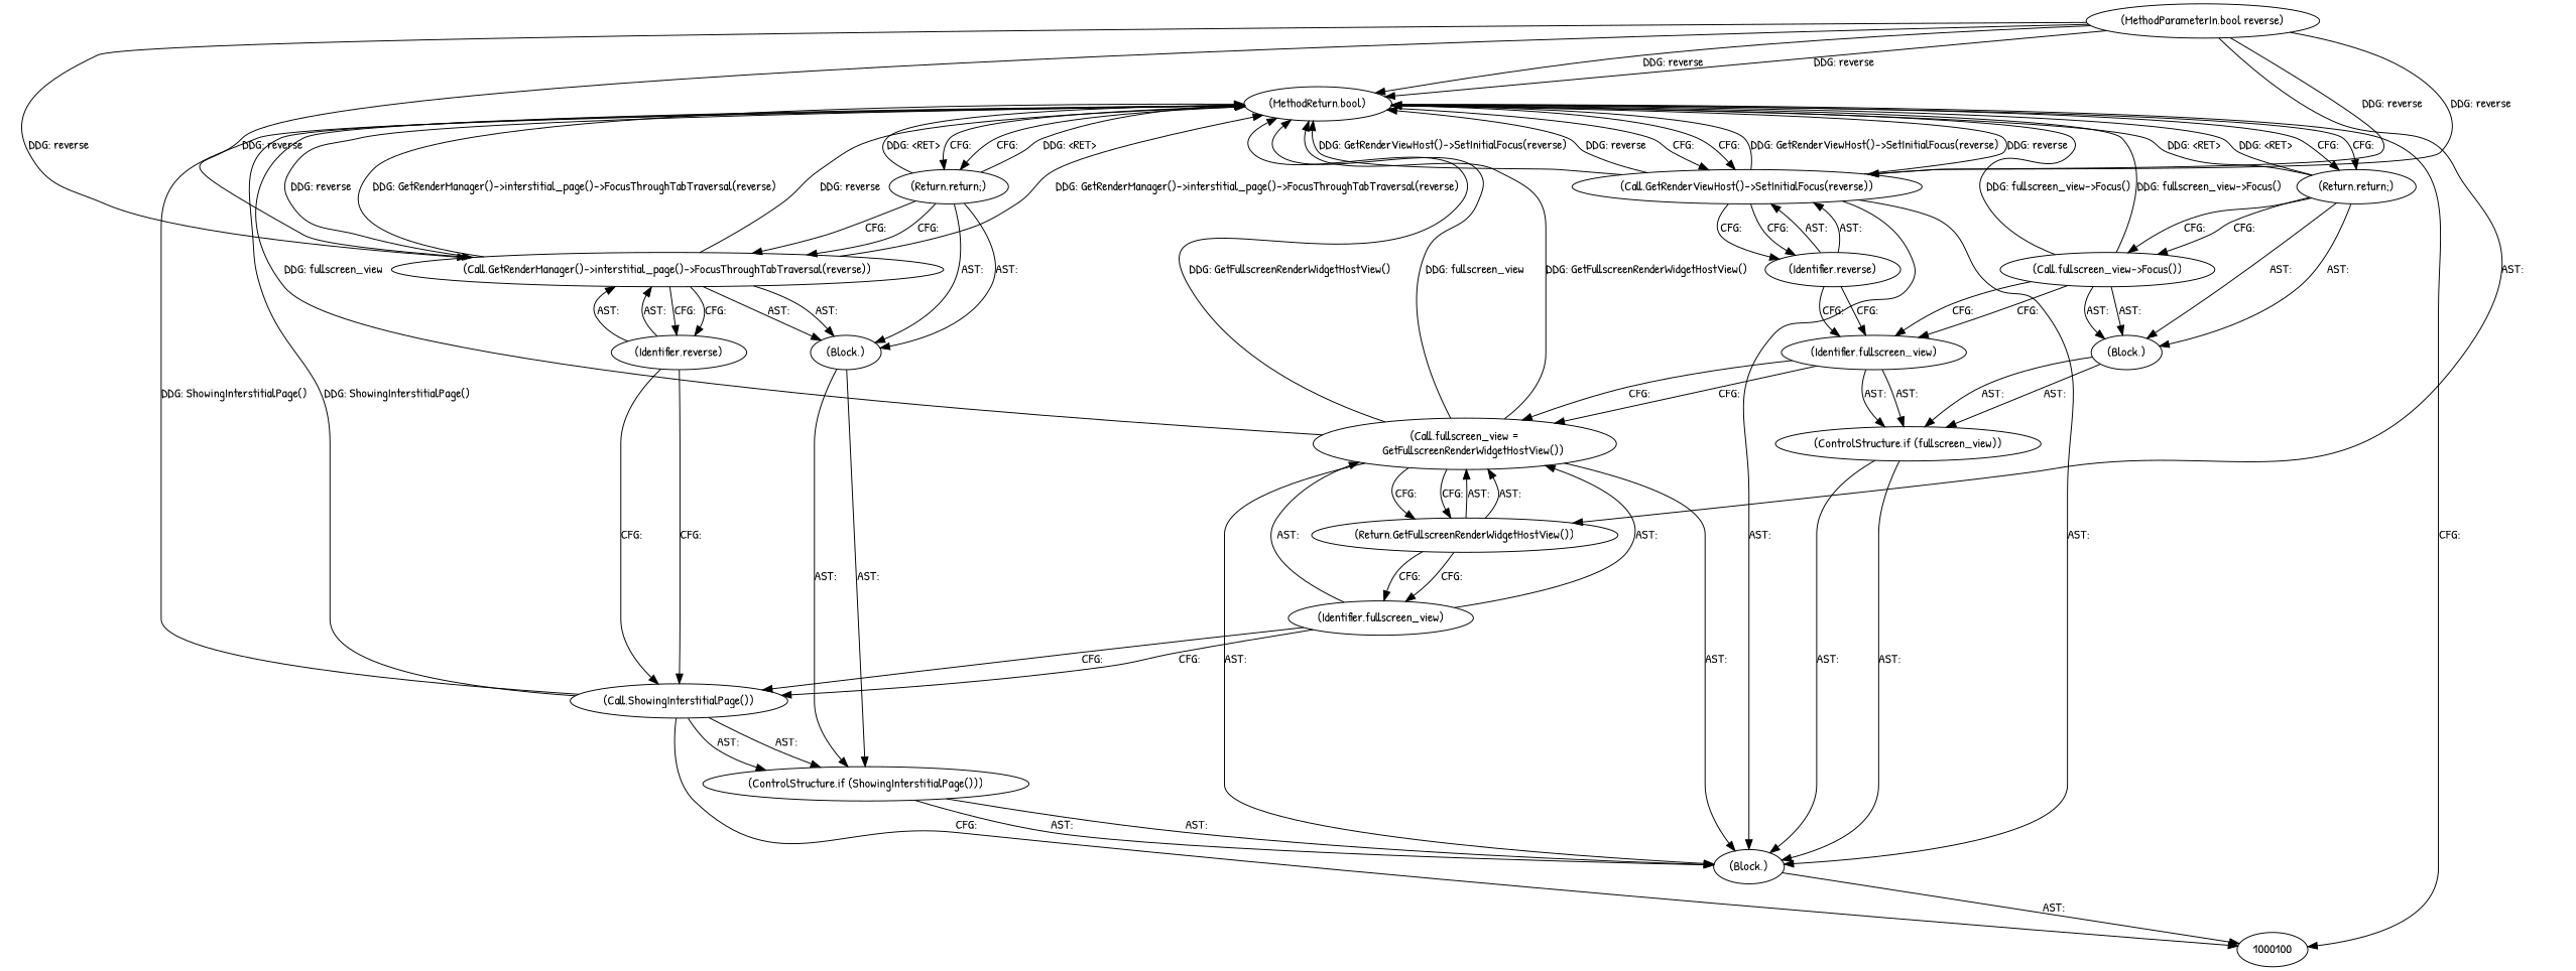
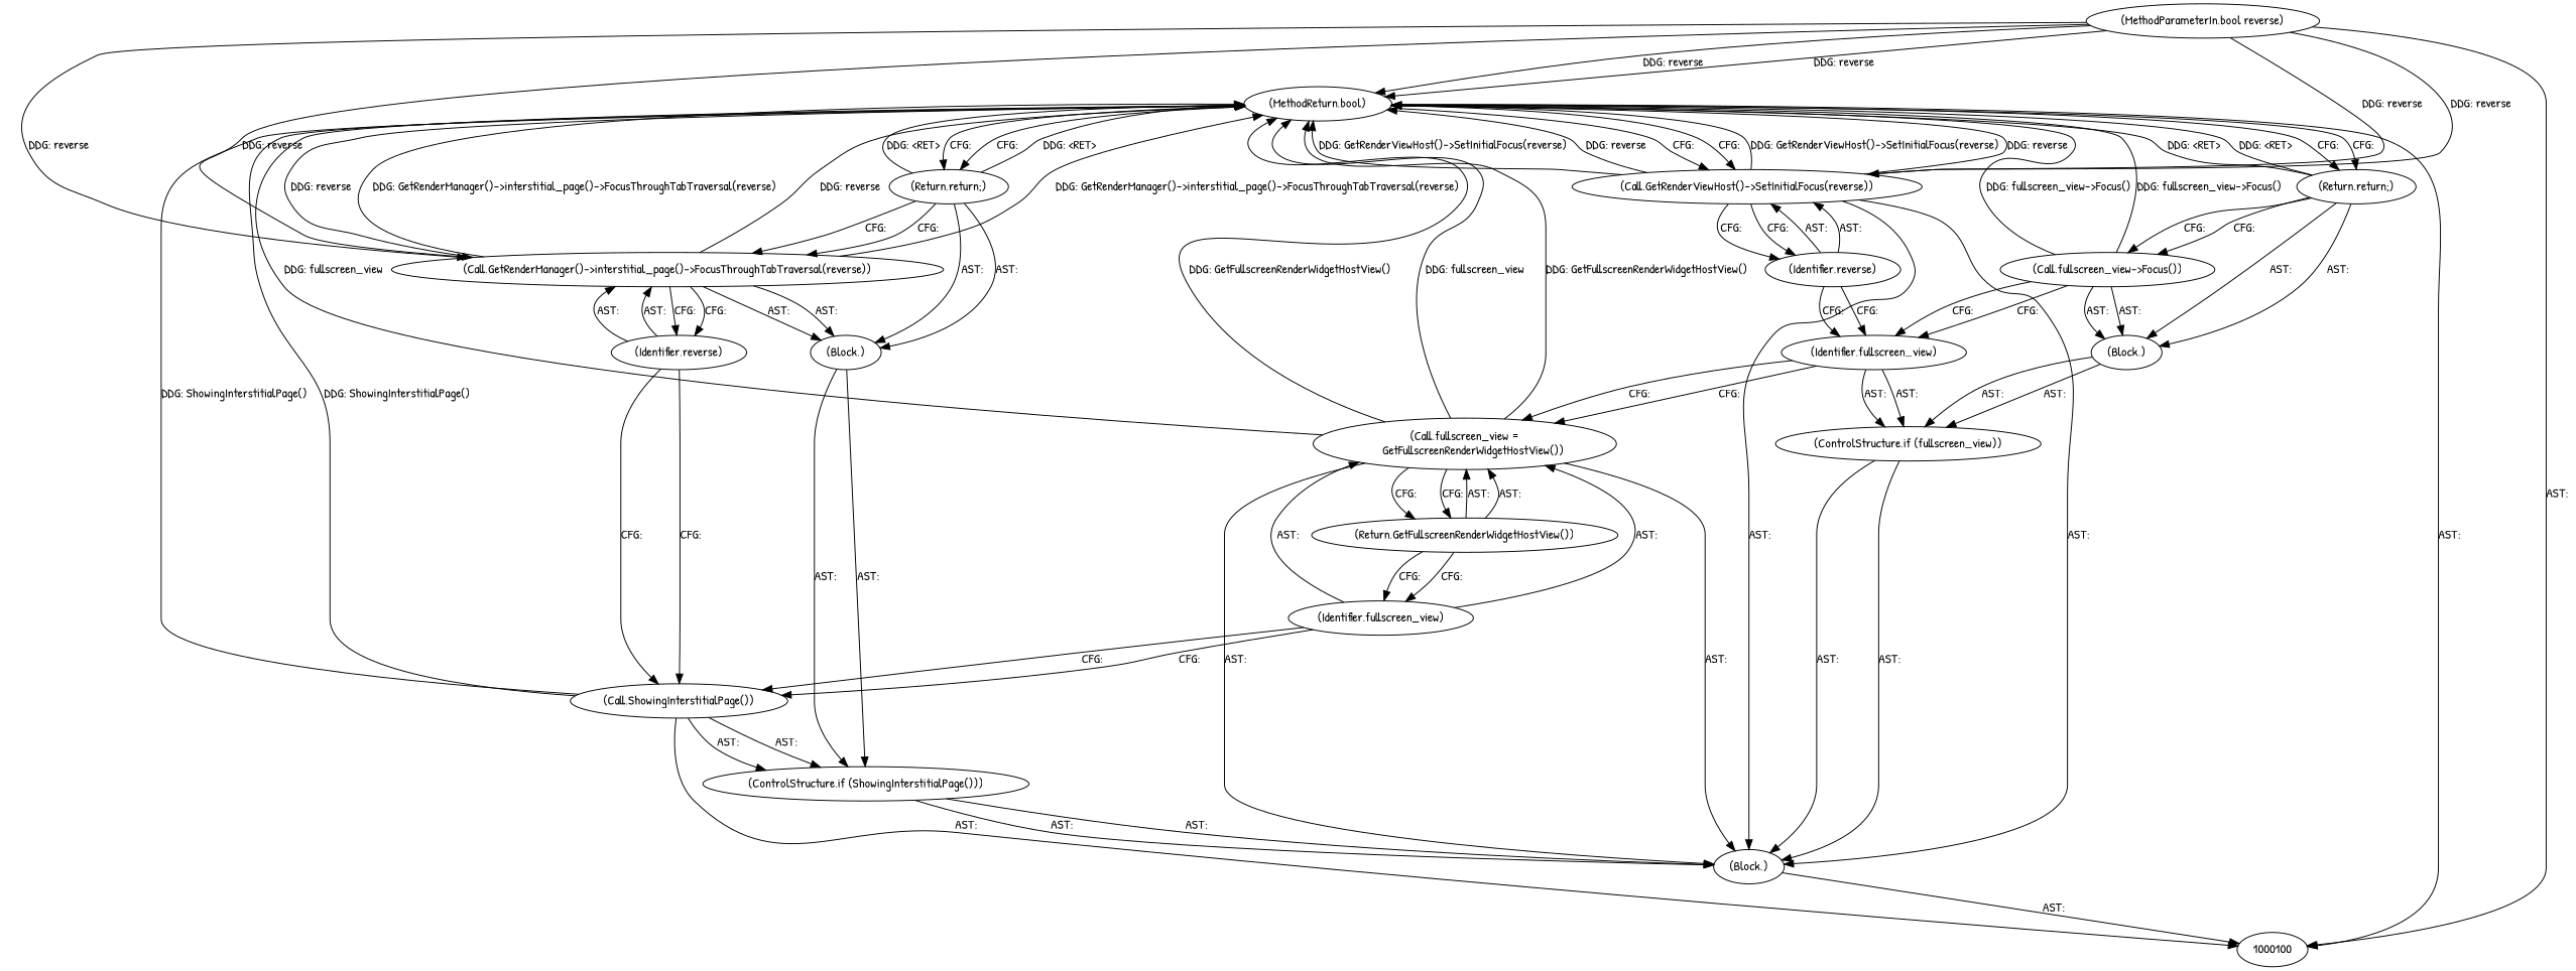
  digraph {
    fontname="Patrick Hand"
    node [fontname="Patrick Hand"]
    edge [fontname="Patrick Hand"]
    n1 [label="(MethodReturn,bool)"]
    n2 [label="(Return,return;)"]
    n3 [label="(Call,GetRenderViewHost()->SetInitialFocus(reverse))"]
    n4 [label="(Return,return;)"]
    1000100
    n6 [label="(Block,)"]
    n7 [label="(Call,fullscreen_view->Focus())"]
    n8 [label="(Block,)"]
    n9 [label="(Identifier,reverse)"]
    n10 [label="(Call,GetRenderManager()->interstitial_page()->FocusThroughTabTraversal(reverse))"]
    n11 [label="(Block,)"]
    n12 [label="(MethodParameterIn,bool reverse)"]
    n13 [label="(Identifier,reverse)"]
    n14 [label="(ControlStructure,if (fullscreen_view))"]
    n15 [label="(Identifier,fullscreen_view)"]
    n16 [label="(Call,fullscreen_view =\n      GetFullscreenRenderWidgetHostView())"]
    n17 [label="(ControlStructure,if (ShowingInterstitialPage()))"]
    n18 [label="(Call,ShowingInterstitialPage())"]
    n19 [label="(Return,GetFullscreenRenderWidgetHostView())"]
    n20 [label="(Identifier,fullscreen_view)"]
    n1 -> n2 [label="CFG: "]
    n1 -> n2 [label="CFG: "]
    n1 -> n3 [label="CFG: "]
    n1 -> n3 [label="CFG: "]
    n1 -> n4 [label="CFG: "]
    n1 -> n4 [label="CFG: "]
-   n1 -> 1000100 [label="CFG: "]
+   n1 -> 1000100 [label="AST: "]
    n2 -> n1 [label="DDG: <RET>"]
    n2 -> n1 [label="DDG: <RET>"]
    n2 -> n6 [label="AST: "]
    n2 -> n6 [label="AST: "]
    n2 -> n7 [label="CFG: "]
    n2 -> n7 [label="CFG: "]
    n3 -> n1 [label="DDG: GetRenderViewHost()->SetInitialFocus(reverse)"]
    n3 -> n1 [label="DDG: reverse"]
    n3 -> n1 [label="DDG: GetRenderViewHost()->SetInitialFocus(reverse)"]
    n3 -> n1 [label="DDG: reverse"]
    n3 -> n8 [label="AST: "]
    n3 -> n8 [label="AST: "]
    n3 -> n9 [label="CFG: "]
    n3 -> n9 [label="CFG: "]
    n4 -> n1 [label="DDG: <RET>"]
    n4 -> n1 [label="DDG: <RET>"]
    n4 -> n10 [label="CFG: "]
    n4 -> n10 [label="CFG: "]
    n4 -> n11 [label="AST: "]
    n4 -> n11 [label="AST: "]
    n6 -> n14 [label="AST: "]
    n6 -> n14 [label="AST: "]
    n7 -> n1 [label="DDG: fullscreen_view->Focus()"]
    n7 -> n1 [label="DDG: fullscreen_view->Focus()"]
    n7 -> n6 [label="AST: "]
    n7 -> n6 [label="AST: "]
    n7 -> n15 [label="CFG: "]
    n7 -> n15 [label="CFG: "]
    n8 -> 1000100 [label="AST: "]
    n9 -> n3 [label="AST: "]
    n9 -> n3 [label="AST: "]
    n9 -> n15 [label="CFG: "]
    n9 -> n15 [label="CFG: "]
    n10 -> n1 [label="DDG: reverse"]
    n10 -> n1 [label="DDG: GetRenderManager()->interstitial_page()->FocusThroughTabTraversal(reverse)"]
    n10 -> n1 [label="DDG: reverse"]
    n10 -> n1 [label="DDG: GetRenderManager()->interstitial_page()->FocusThroughTabTraversal(reverse)"]
    n10 -> n11 [label="AST: "]
    n10 -> n11 [label="AST: "]
    n10 -> n13 [label="CFG: "]
    n10 -> n13 [label="CFG: "]
    n11 -> n17 [label="AST: "]
    n11 -> n17 [label="AST: "]
    n12 -> n1 [label="DDG: reverse"]
    n12 -> n1 [label="DDG: reverse"]
    n12 -> n3 [label="DDG: reverse"]
    n12 -> n3 [label="DDG: reverse"]
-   n12 -> n19 [label="AST: "]
+   n12 -> 1000100 [label="AST: "]
    n12 -> n10 [label="DDG: reverse"]
    n12 -> n10 [label="DDG: reverse"]
    n13 -> n10 [label="AST: "]
    n13 -> n10 [label="AST: "]
    n13 -> n18 [label="CFG: "]
    n13 -> n18 [label="CFG: "]
    n14 -> n8 [label="AST: "]
    n14 -> n8 [label="AST: "]
    n15 -> n14 [label="AST: "]
    n15 -> n14 [label="AST: "]
    n15 -> n16 [label="CFG: "]
    n15 -> n16 [label="CFG: "]
    n16 -> n1 [label="DDG: GetFullscreenRenderWidgetHostView()"]
    n16 -> n1 [label="DDG: fullscreen_view"]
    n16 -> n1 [label="DDG: GetFullscreenRenderWidgetHostView()"]
    n16 -> n1 [label="DDG: fullscreen_view"]
    n16 -> n8 [label="AST: "]
    n16 -> n8 [label="AST: "]
    n16 -> n19 [label="CFG: "]
    n16 -> n19 [label="CFG: "]
    n17 -> n8 [label="AST: "]
    n17 -> n8 [label="AST: "]
    n18 -> n1 [label="DDG: ShowingInterstitialPage()"]
    n18 -> n1 [label="DDG: ShowingInterstitialPage()"]
-   n18 -> 1000100 [label="CFG: "]
+   n18 -> 1000100 [label="AST: "]
    n18 -> n17 [label="AST: "]
    n18 -> n17 [label="AST: "]
    n19 -> n16 [label="AST: "]
    n19 -> n16 [label="AST: "]
    n19 -> n20 [label="CFG: "]
    n19 -> n20 [label="CFG: "]
    n20 -> n16 [label="AST: "]
    n20 -> n16 [label="AST: "]
    n20 -> n18 [label="CFG: "]
    n20 -> n18 [label="CFG: "]
  }
